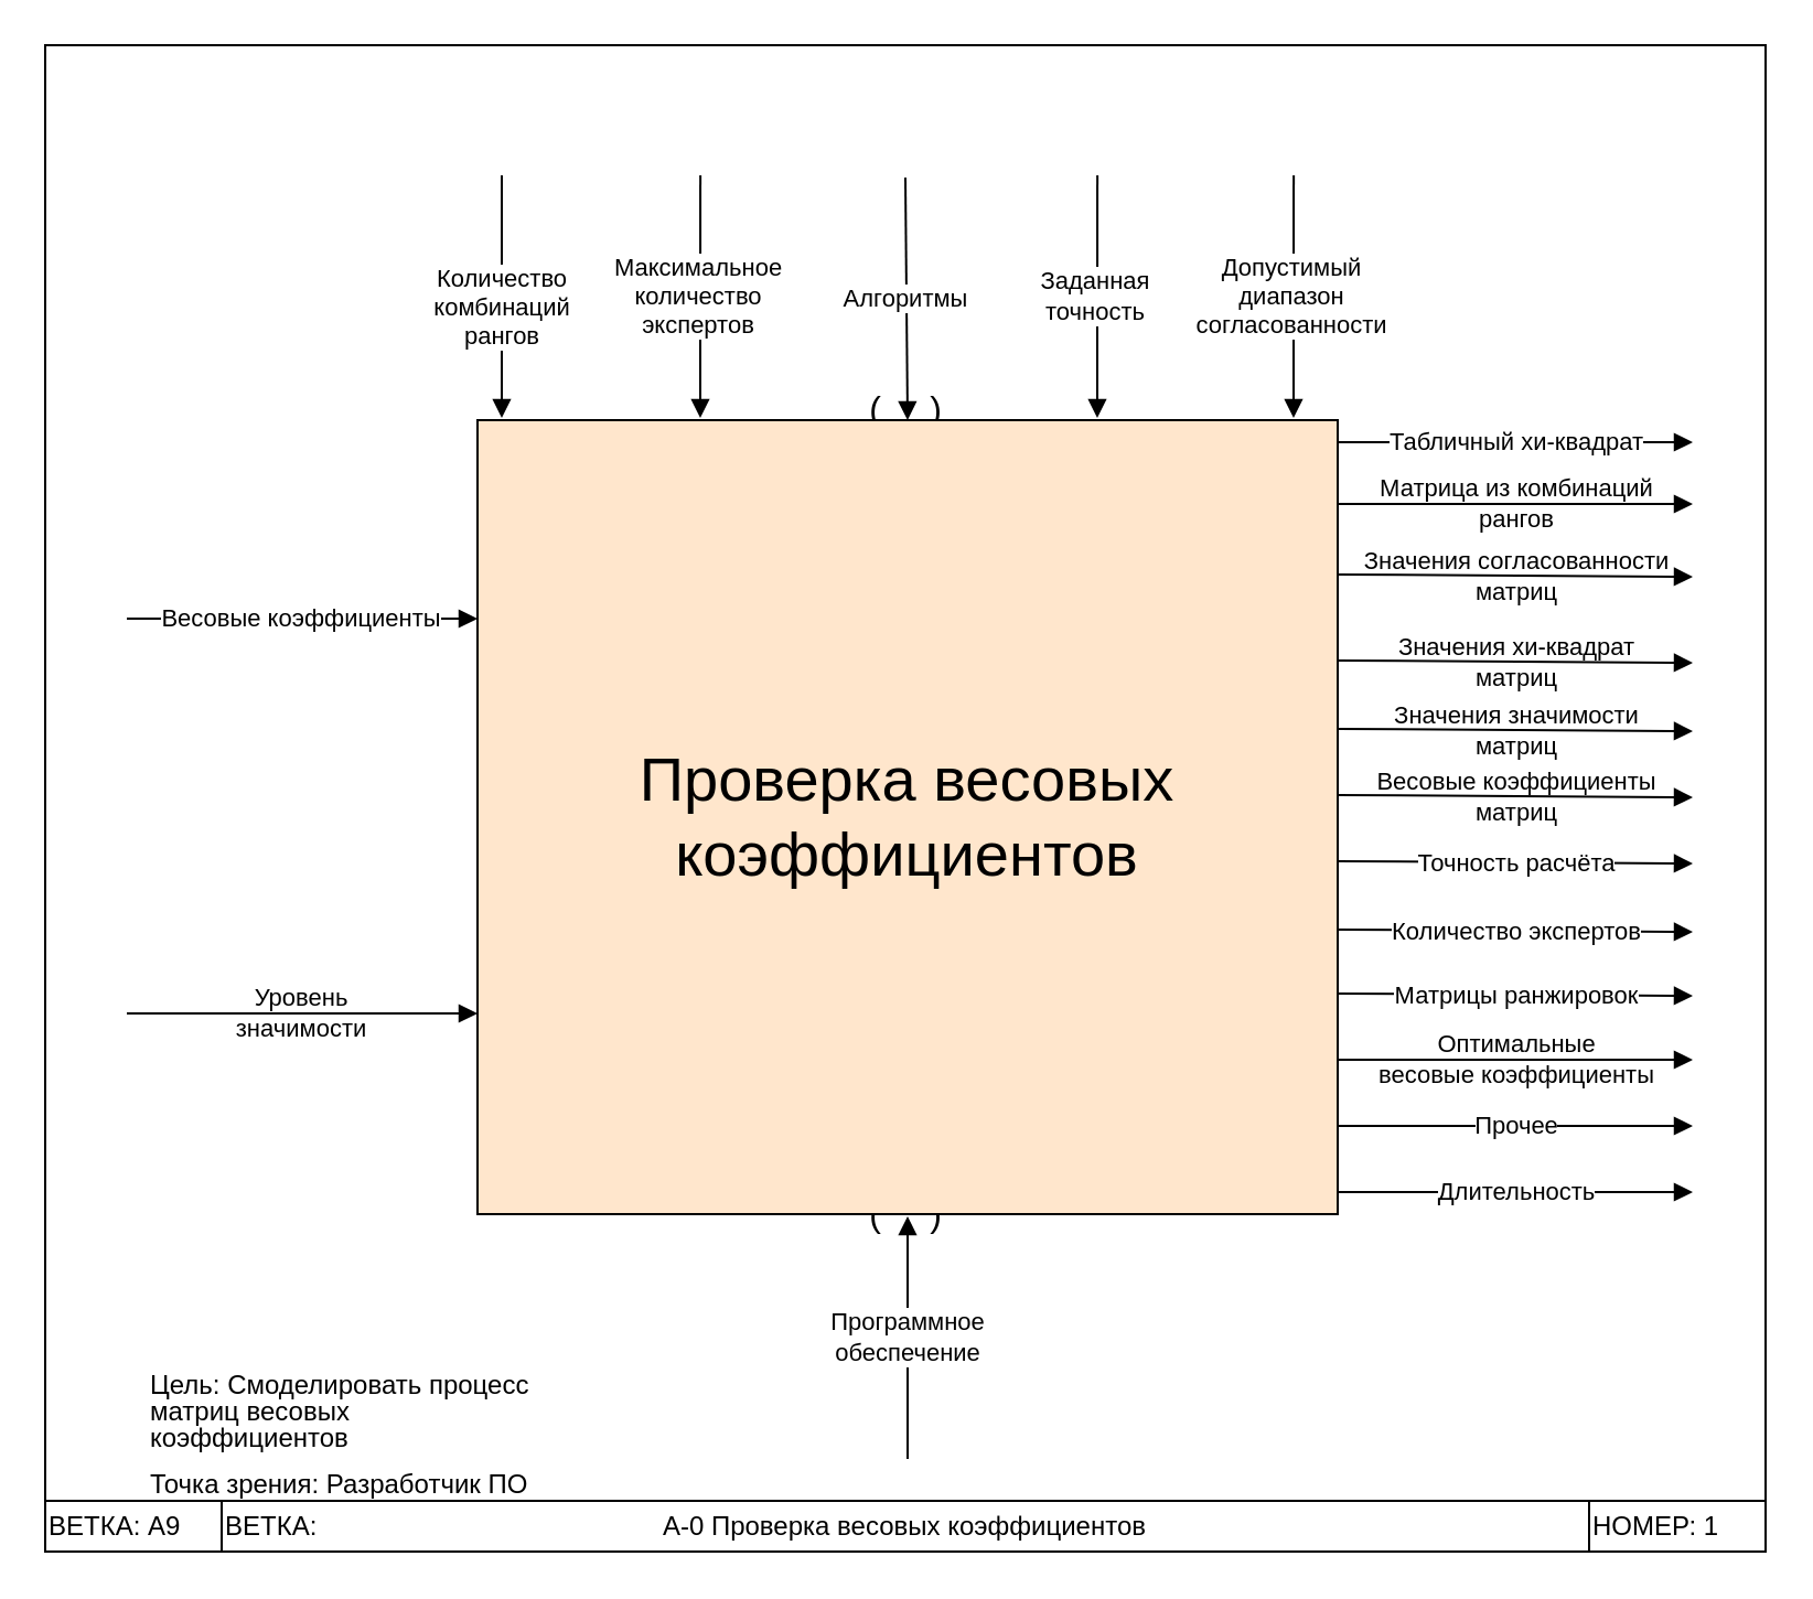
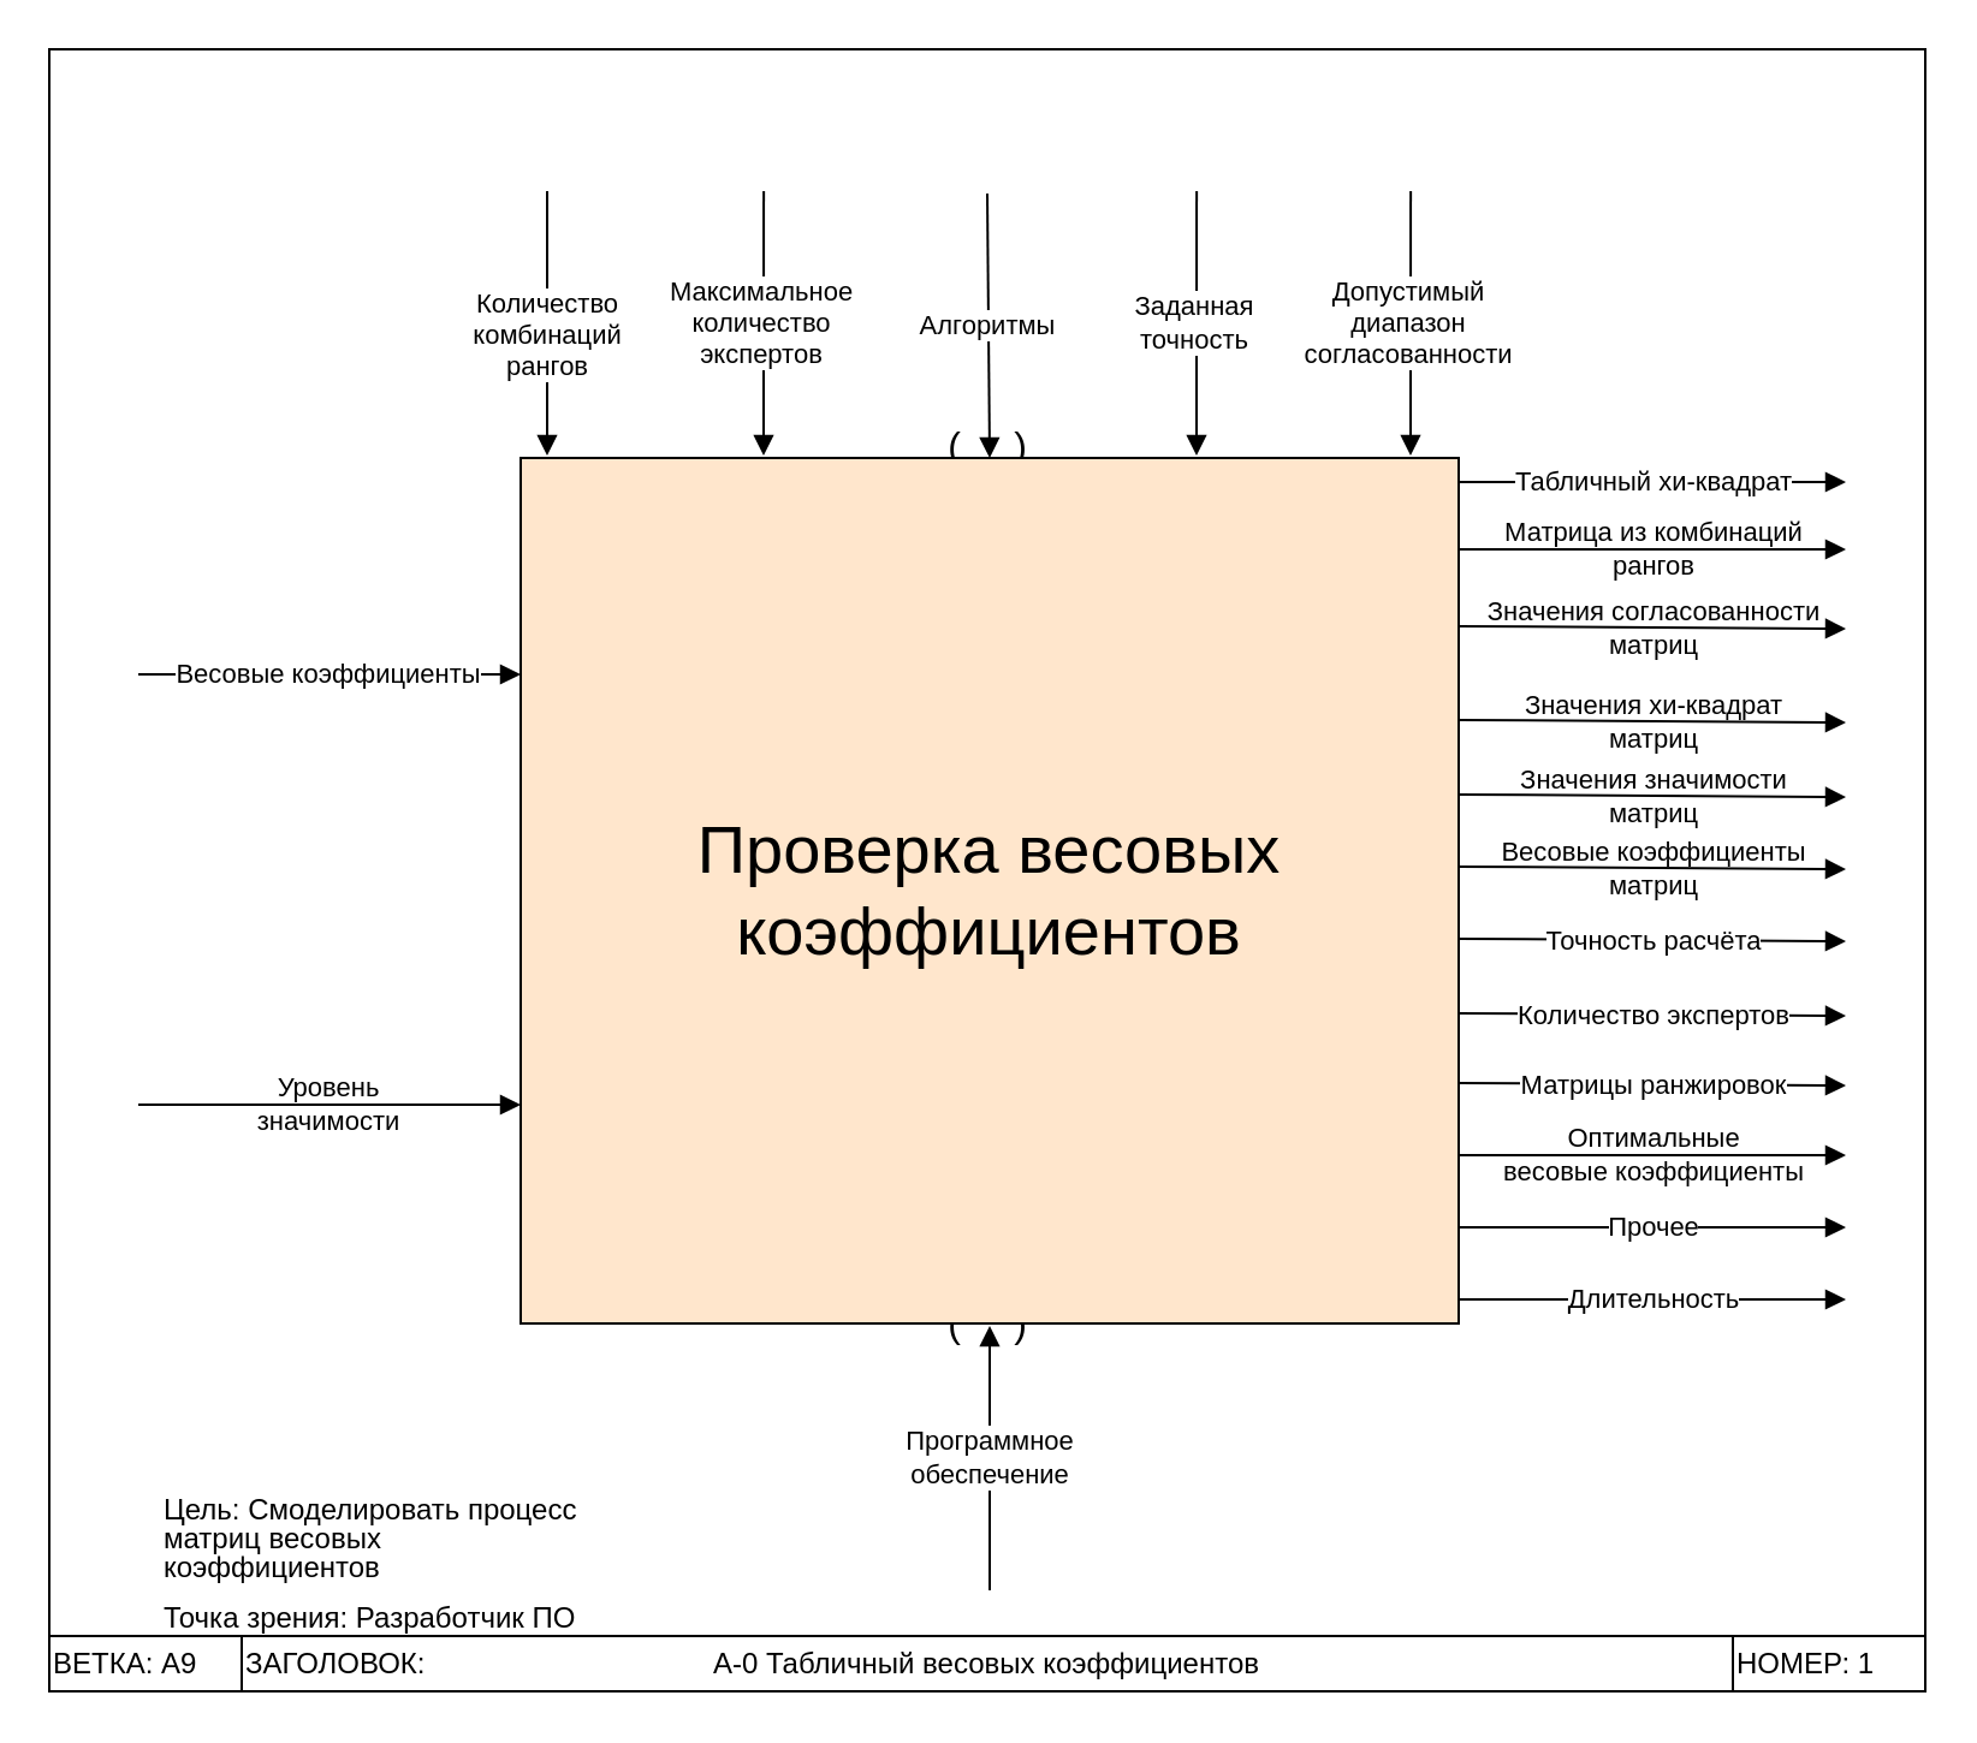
  <mxCell id="0" />
  <mxCell id="1" parent="0" />
  <mxCell id="2" value="&lt;font style=&quot;font-size: 16px;&quot;&gt;(&amp;nbsp; &amp;nbsp; &amp;nbsp;)&lt;/font&gt;" style="text;html=1;align=center;verticalAlign=middle;resizable=0;points=[];autosize=1;strokeColor=none;fillColor=none;" parent="1" vertex="1"><mxGeometry x="380" y="170" width="60" height="30" as="geometry" /></mxCell>
  <mxCell id="3" value="" style="swimlane;direction=west;" parent="1" vertex="1"><mxGeometry x="20" y="20" width="780" height="683" as="geometry"><mxRectangle x="24" y="21" width="50" height="40" as="alternateBounds" /></mxGeometry></mxCell>
  <mxCell id="4" value="ВЕТКА: А9" style="text;html=1;strokeColor=default;fillColor=none;align=left;verticalAlign=middle;whiteSpace=wrap;rounded=0;glass=0;" parent="3" vertex="1"><mxGeometry y="660" width="80" height="23" as="geometry" /></mxCell>
  <mxCell id="5" value="НОМЕР: 1" style="text;html=1;strokeColor=default;fillColor=none;align=left;verticalAlign=middle;whiteSpace=wrap;rounded=0;glass=0;" parent="3" vertex="1"><mxGeometry x="700" y="660" width="80" height="23" as="geometry" /></mxCell>
- <mxCell id="6" value="ВЕТКА:&amp;nbsp;" style="text;html=1;strokeColor=none;fillColor=none;align=left;verticalAlign=middle;whiteSpace=wrap;rounded=0;glass=0;" parent="3" vertex="1"><mxGeometry x="80" y="660" width="80" height="23" as="geometry" /></mxCell>
- <mxCell id="7" value="А-0 Проверка весовых коэффициентов" style="text;html=1;strokeColor=none;fillColor=none;align=center;verticalAlign=middle;whiteSpace=wrap;rounded=0;glass=0;" parent="3" vertex="1"><mxGeometry x="80" y="660" width="620" height="23" as="geometry" /></mxCell>
+ <mxCell id="6" value="ЗАГОЛОВОК:&amp;nbsp;" style="text;html=1;strokeColor=none;fillColor=none;align=left;verticalAlign=middle;whiteSpace=wrap;rounded=0;glass=0;" parent="3" vertex="1"><mxGeometry x="80" y="660" width="80" height="23" as="geometry" /></mxCell>
+ <mxCell id="7" value="А-0 Табличный весовых коэффициентов" style="text;html=1;strokeColor=none;fillColor=none;align=center;verticalAlign=middle;whiteSpace=wrap;rounded=0;glass=0;" parent="3" vertex="1"><mxGeometry x="80" y="660" width="620" height="23" as="geometry" /></mxCell>
  <mxCell id="8" value="&lt;p style=&quot;line-height: 100%;&quot;&gt;Цель: Смоделировать процесс матриц весовых коэффициентов&lt;/p&gt;&lt;p style=&quot;line-height: 50%;&quot;&gt;Точка зрения: Разработчик ПО&lt;/p&gt;" style="text;html=1;strokeColor=none;fillColor=none;align=left;verticalAlign=middle;whiteSpace=wrap;rounded=0;" parent="3" vertex="1"><mxGeometry x="46" y="599" width="184" height="57" as="geometry" /></mxCell>
  <mxCell id="9" value="Табличный хи-квадрат" style="endArrow=block;html=1;rounded=0;exitX=1;exitY=0.12;exitDx=0;exitDy=0;exitPerimeter=0;endFill=1;" parent="3" edge="1"><mxGeometry width="50" height="50" relative="1" as="geometry"><mxPoint x="586" y="180" as="sourcePoint" /><mxPoint x="747" y="180" as="targetPoint" /></mxGeometry></mxCell>
  <mxCell id="10" value="Матрица из комбинаций&lt;br&gt;рангов" style="endArrow=block;html=1;rounded=0;exitX=1;exitY=0.5;exitDx=0;exitDy=0;endFill=1;labelBackgroundColor=none;" parent="3" edge="1"><mxGeometry width="50" height="50" relative="1" as="geometry"><mxPoint x="586" y="208" as="sourcePoint" /><mxPoint x="747" y="208" as="targetPoint" /></mxGeometry></mxCell>
  <mxCell id="11" value="Длительность" style="endArrow=block;html=1;rounded=0;exitX=1;exitY=0.88;exitDx=0;exitDy=0;exitPerimeter=0;endFill=1;" parent="3" edge="1"><mxGeometry width="50" height="50" relative="1" as="geometry"><mxPoint x="586" y="520" as="sourcePoint" /><mxPoint x="747" y="520" as="targetPoint" /></mxGeometry></mxCell>
  <mxCell id="12" value="Максимальное&lt;br&gt;количество&lt;br&gt;экспертов" style="endArrow=block;html=1;rounded=0;entryX=0.105;entryY=0;entryDx=0;entryDy=0;endFill=1;entryPerimeter=0;" parent="3" edge="1"><mxGeometry x="0.007" width="50" height="50" relative="1" as="geometry"><mxPoint x="297.05" y="59" as="sourcePoint" /><mxPoint x="297.0" y="169" as="targetPoint" /><mxPoint x="-1" as="offset" /></mxGeometry></mxCell>
  <mxCell id="13" value="Уровень&lt;br&gt;значимости" style="endArrow=block;html=1;rounded=0;entryX=0;entryY=0.25;entryDx=0;entryDy=0;endFill=1;labelBackgroundColor=none;" parent="3" edge="1"><mxGeometry x="0.007" width="50" height="50" relative="1" as="geometry"><mxPoint x="37" y="439" as="sourcePoint" /><mxPoint x="196" y="439" as="targetPoint" /><mxPoint x="-1" as="offset" /></mxGeometry></mxCell>
  <mxCell id="14" value="Программное&lt;br&gt;обеспечение" style="endArrow=block;html=1;rounded=0;entryX=0.5;entryY=1;entryDx=0;entryDy=0;endFill=1;" parent="3" edge="1"><mxGeometry width="50" height="50" relative="1" as="geometry"><mxPoint x="391" y="641" as="sourcePoint" /><mxPoint x="391" y="531" as="targetPoint" /></mxGeometry></mxCell>
  <mxCell id="15" value="&lt;font style=&quot;font-size: 16px;&quot;&gt;(&amp;nbsp; &amp;nbsp; &amp;nbsp;)&lt;/font&gt;" style="text;html=1;align=center;verticalAlign=middle;resizable=0;points=[];autosize=1;strokeColor=none;fillColor=none;" parent="3" vertex="1"><mxGeometry x="360" y="515" width="60" height="30" as="geometry" /></mxCell>
  <mxCell id="16" value="Количество&lt;br&gt;комбинаций&lt;br&gt;рангов" style="endArrow=block;html=1;rounded=0;entryX=0.105;entryY=0;entryDx=0;entryDy=0;endFill=1;entryPerimeter=0;" parent="3" edge="1"><mxGeometry x="0.091" width="50" height="50" relative="1" as="geometry"><mxPoint x="207" y="59" as="sourcePoint" /><mxPoint x="207" y="169" as="targetPoint" /><mxPoint as="offset" /></mxGeometry></mxCell>
  <mxCell id="17" value="Допустимый&lt;br&gt;диапазон&lt;br&gt;согласованности" style="endArrow=block;html=1;rounded=0;entryX=0.105;entryY=0;entryDx=0;entryDy=0;endFill=1;entryPerimeter=0;" parent="3" edge="1"><mxGeometry x="0.008" y="-1" width="50" height="50" relative="1" as="geometry"><mxPoint x="566.05" y="59" as="sourcePoint" /><mxPoint x="566" y="169" as="targetPoint" /><mxPoint as="offset" /></mxGeometry></mxCell>
  <mxCell id="18" value="Заданная&lt;br&gt;точность" style="endArrow=block;html=1;rounded=0;entryX=0.105;entryY=0;entryDx=0;entryDy=0;endFill=1;entryPerimeter=0;" parent="3" edge="1"><mxGeometry x="0.008" y="-1" width="50" height="50" relative="1" as="geometry"><mxPoint x="477.05" y="59" as="sourcePoint" /><mxPoint x="477" y="169" as="targetPoint" /><mxPoint as="offset" /></mxGeometry></mxCell>
  <mxCell id="19" value="Значения хи-квадрат&lt;br&gt;матриц" style="endArrow=block;html=1;rounded=0;exitX=1;exitY=0.5;exitDx=0;exitDy=0;endFill=1;labelBackgroundColor=none;" parent="3" edge="1"><mxGeometry width="50" height="50" relative="1" as="geometry"><mxPoint x="586" y="279" as="sourcePoint" /><mxPoint x="747" y="280" as="targetPoint" /></mxGeometry></mxCell>
  <mxCell id="20" value="Прочее" style="endArrow=block;html=1;rounded=0;exitX=1;exitY=0.5;exitDx=0;exitDy=0;endFill=1;labelBackgroundColor=default;" parent="3" edge="1"><mxGeometry x="0.002" width="50" height="50" relative="1" as="geometry"><mxPoint x="586" y="490" as="sourcePoint" /><mxPoint x="747" y="490" as="targetPoint" /><mxPoint as="offset" /></mxGeometry></mxCell>
  <mxCell id="21" value="Оптимальные&lt;br&gt;весовые коэффициенты" style="endArrow=block;html=1;rounded=0;exitX=1;exitY=0.5;exitDx=0;exitDy=0;endFill=1;labelBackgroundColor=none;" parent="3" edge="1"><mxGeometry x="0.002" width="50" height="50" relative="1" as="geometry"><mxPoint x="586" y="460" as="sourcePoint" /><mxPoint x="747" y="460" as="targetPoint" /><mxPoint as="offset" /></mxGeometry></mxCell>
  <mxCell id="22" value="" style="group" parent="1" vertex="1" connectable="0"><mxGeometry x="216" y="190" width="390" height="370" as="geometry" /></mxCell>
  <mxCell id="23" value="&lt;span style=&quot;font-size: 28px;&quot;&gt;Проверка весовых коэффициентов&lt;br&gt;&lt;/span&gt;" style="rounded=0;whiteSpace=wrap;html=1;fillColor=#ffe6cc;" parent="22" vertex="1"><mxGeometry width="390" height="360" as="geometry" /></mxCell>
  <mxCell id="24" value="Весовые коэффициенты" style="endArrow=block;html=1;rounded=0;entryX=0;entryY=0.25;entryDx=0;entryDy=0;endFill=1;" parent="1" target="23" edge="1"><mxGeometry x="0.007" width="50" height="50" relative="1" as="geometry"><mxPoint x="57" y="280" as="sourcePoint" /><mxPoint x="216" y="252.5" as="targetPoint" /><mxPoint x="-1" as="offset" /></mxGeometry></mxCell>
  <mxCell id="25" value="Алгоритмы" style="endArrow=block;html=1;rounded=0;entryX=0.5;entryY=0;entryDx=0;entryDy=0;endFill=1;" parent="1" edge="1"><mxGeometry width="50" height="50" relative="1" as="geometry"><mxPoint x="410" y="80" as="sourcePoint" /><mxPoint x="411" y="190" as="targetPoint" /></mxGeometry></mxCell>
  <mxCell id="26" value="Значения согласованности&lt;br&gt;матриц" style="endArrow=block;html=1;rounded=0;exitX=1;exitY=0.5;exitDx=0;exitDy=0;endFill=1;labelBackgroundColor=none;" parent="1" edge="1"><mxGeometry x="0.002" width="50" height="50" relative="1" as="geometry"><mxPoint x="606" y="260" as="sourcePoint" /><mxPoint x="767" y="261" as="targetPoint" /><mxPoint as="offset" /></mxGeometry></mxCell>
  <mxCell id="27" value="Значения значимости&lt;br&gt;матриц" style="endArrow=block;html=1;rounded=0;exitX=1;exitY=0.5;exitDx=0;exitDy=0;endFill=1;labelBackgroundColor=none;" parent="1" edge="1"><mxGeometry width="50" height="50" relative="1" as="geometry"><mxPoint x="606" y="330" as="sourcePoint" /><mxPoint x="767" y="331" as="targetPoint" /></mxGeometry></mxCell>
  <mxCell id="28" value="Весовые коэффициенты&lt;br&gt;матриц" style="endArrow=block;html=1;rounded=0;exitX=1;exitY=0.5;exitDx=0;exitDy=0;endFill=1;labelBackgroundColor=none;" parent="1" edge="1"><mxGeometry x="0.001" width="50" height="50" relative="1" as="geometry"><mxPoint x="606" y="360" as="sourcePoint" /><mxPoint x="767" y="361" as="targetPoint" /><mxPoint as="offset" /></mxGeometry></mxCell>
  <mxCell id="29" value="Точность расчёта" style="endArrow=block;html=1;rounded=0;exitX=1;exitY=0.5;exitDx=0;exitDy=0;endFill=1;labelBackgroundColor=default;" parent="1" edge="1"><mxGeometry x="0.001" width="50" height="50" relative="1" as="geometry"><mxPoint x="606" y="390" as="sourcePoint" /><mxPoint x="767" y="391" as="targetPoint" /><mxPoint as="offset" /></mxGeometry></mxCell>
  <mxCell id="30" value="Количество экспертов" style="endArrow=block;html=1;rounded=0;exitX=1;exitY=0.5;exitDx=0;exitDy=0;endFill=1;labelBackgroundColor=default;" parent="1" edge="1"><mxGeometry x="0.001" width="50" height="50" relative="1" as="geometry"><mxPoint x="606" y="421" as="sourcePoint" /><mxPoint x="767" y="422" as="targetPoint" /><mxPoint as="offset" /></mxGeometry></mxCell>
  <mxCell id="31" value="Матрицы ранжировок" style="endArrow=block;html=1;rounded=0;exitX=1;exitY=0.5;exitDx=0;exitDy=0;endFill=1;labelBackgroundColor=default;" parent="1" edge="1"><mxGeometry x="0.001" width="50" height="50" relative="1" as="geometry"><mxPoint x="606" y="450" as="sourcePoint" /><mxPoint x="767" y="451" as="targetPoint" /><mxPoint as="offset" /></mxGeometry></mxCell>
